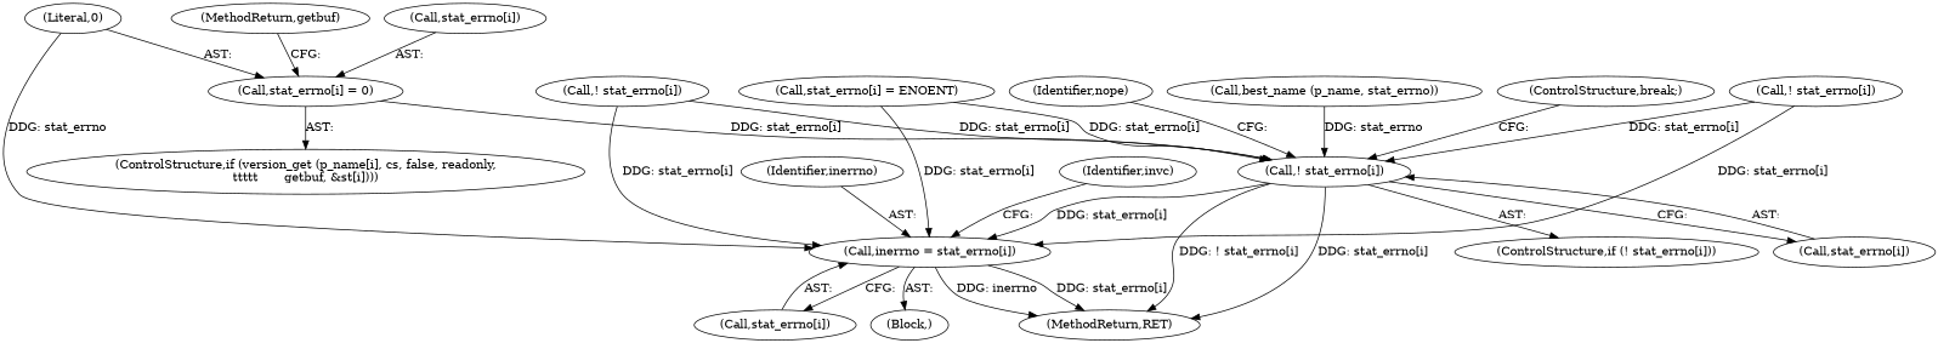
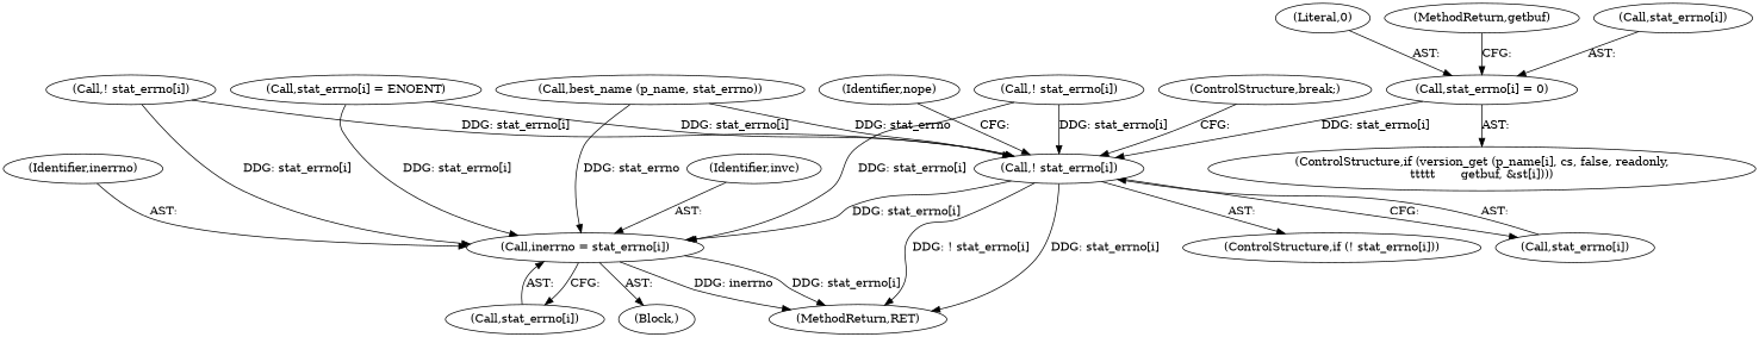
  digraph {
    n1 [label="(Call,stat_errno[i] = 0)"]
    n2 [label="(Call,! stat_errno[i])"]
    n3 [label="(ControlStructure,if (version_get (p_name[i], cs, false, readonly,\n\t\t\t\t\t       getbuf, &st[i])))"]
    n4 [label="(Call,inerrno = stat_errno[i])"]
    n5 [label="(MethodReturn,RET)"]
    n6 [label="(ControlStructure,if (! stat_errno[i]))"]
    n7 [label="(Call,stat_errno[i])"]
    n8 [label="(Literal,0)"]
    n9 [label="(Call,stat_errno[i])"]
    n10 [label="(Block,)"]
    n11 [label="(ControlStructure,break;)"]
    n12 [label="(Identifier,inerrno)"]
    n13 [label="(Identifier,nope)"]
    n14 [label="(Call,! stat_errno[i])"]
    n15 [label="(Call,stat_errno[i] = ENOENT)"]
    n16 [label="(Call,best_name (p_name, stat_errno))"]
    n17 [label="(Call,! stat_errno[i])"]
    n18 [label="(MethodReturn,getbuf)"]
    n19 [label="(Identifier,invc)"]
    n20 [label="(Call,stat_errno[i])"]
    n1 -> n2 [label="DDG: stat_errno[i]"]
    n1 -> n3 [label="AST: "]
    n2 -> n4 [label="DDG: stat_errno[i]"]
    n2 -> n5 [label="DDG: stat_errno[i]"]
    n2 -> n5 [label="DDG: ! stat_errno[i]"]
    n2 -> n6 [label="AST: "]
    n2 -> n7 [label="CFG: "]
    n4 -> n5 [label="DDG: inerrno"]
    n4 -> n5 [label="DDG: stat_errno[i]"]
    n4 -> n9 [label="CFG: "]
    n4 -> n10 [label="AST: "]
    n7 -> n2 [label="AST: "]
    n8 -> n1 [label="AST: "]
    n9 -> n4 [label="AST: "]
    n11 -> n2 [label="CFG: "]
    n12 -> n4 [label="AST: "]
    n13 -> n2 [label="CFG: "]
    n14 -> n2 [label="DDG: stat_errno[i]"]
    n14 -> n4 [label="DDG: stat_errno[i]"]
    n15 -> n2 [label="DDG: stat_errno[i]"]
    n15 -> n4 [label="DDG: stat_errno[i]"]
    n16 -> n2 [label="DDG: stat_errno"]
-   n8 -> n4 [label="DDG: stat_errno"]
+   n16 -> n4 [label="DDG: stat_errno"]
    n17 -> n2 [label="DDG: stat_errno[i]"]
    n17 -> n4 [label="DDG: stat_errno[i]"]
    n18 -> n1 [label="CFG: "]
-   n19 -> n4 [label="CFG: "]
+   n19 -> n4 [label="AST: "]
    n20 -> n1 [label="AST: "]
  }
